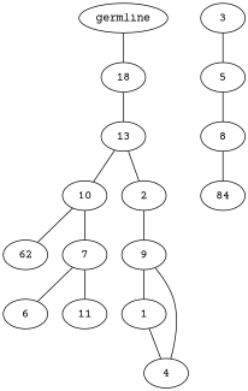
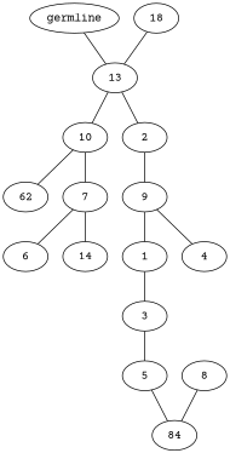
  graph {
    fontname="Courier Prime"
    node [fontname="Courier Prime"]
    edge [fontname="Courier Prime"]
    n1 [label=germline]
    n2 [label=18]
    n3 [label=13]
    n4 [label=10]
    n5 [label=2]
    n6 [label=62]
    n7 [label=7]
    n8 [label=9]
    n9 [label=6]
-   n10 [label=11]
+   n10 [label=14]
    n11 [label=1]
    n12 [label=4]
    n13 [label=3]
    n14 [label=5]
    n15 [label=8]
    n16 [label=84]
-   n1 -- n2
+   n1 -- n3
    n2 -- n3
    n3 -- n4
    n3 -- n5
    n4 -- n6
    n4 -- n7
    n5 -- n8
    n7 -- n9
    n7 -- n10
    n8 -- n11
    n8 -- n12
-   n11 -- n12
+   n11 -- n13
    n13 -- n14
-   n14 -- n15
+   n14 -- n16
    n15 -- n16
  }
